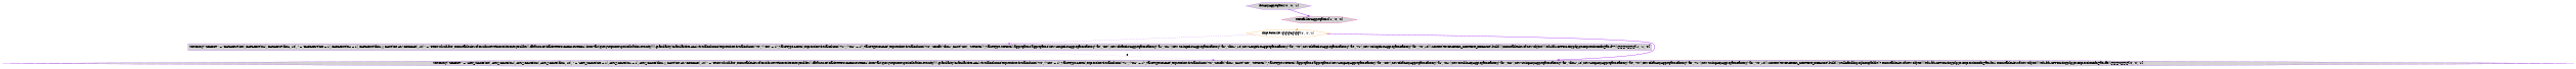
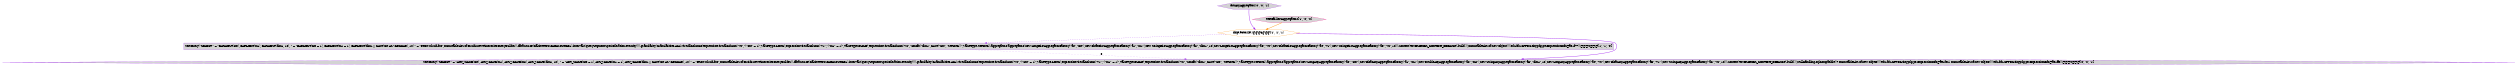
  digraph {
    node [color=purple fillcolor=lightgray shape=hexagon style=filled]
    edge [color=purple style=dotted]
    n1 [label="testQuery(\"SELECT \" + \"EARLIEST(cnt), EARLIEST(m1), EARLIEST(dim1, 10), \" + \"EARLIEST(cnt + 1), EARLIEST(m1 + 1), EARLIEST(dim1 || CAST(cnt AS VARCHAR), 10) \" + \"FROM druid.foo\",ImmutableList.of(Druids.newTimeseriesQueryBuilder().dataSource(CalciteTests.DATASOURCE1).intervals(querySegmentSpec(Filtration.eternity())).granularity(Granularities.ALL).virtualColumns(expressionVirtualColumn(\"v0\",\"(\"cnt\" + 1)\",ValueType.LONG),expressionVirtualColumn(\"v1\",\"(\"m1\" + 1)\",ValueType.FLOAT),expressionVirtualColumn(\"v2\",\"concat(\"dim1\",CAST(\"cnt\", 'STRING'))\",ValueType.STRING)).aggregators(aggregators(new LongFirstAggregatorFactory(\"a0\",\"cnt\"),new FloatFirstAggregatorFactory(\"a1\",\"m1\"),new StringFirstAggregatorFactory(\"a2\",\"dim1\",10),new LongFirstAggregatorFactory(\"a3\",\"v0\"),new FloatFirstAggregatorFactory(\"a4\",\"v1\"),new StringFirstAggregatorFactory(\"a5\",\"v2\",10))).context(TIMESERIES_CONTEXT_DEFAULT).build()),ImmutableList.of(new Object((((edu.fdu.CPPDG.tinypdg.pe.ExpressionInfo@a91f77))@@@4@@@['1', '1', '0']" shape=note]
    n2 [label="testQuery(\"SELECT \" + \"ANY_VALUE(cnt), ANY_VALUE(m1), ANY_VALUE(m2), ANY_VALUE(dim1, 10), \" + \"ANY_VALUE(cnt + 1), ANY_VALUE(m1 + 1), ANY_VALUE(dim1 || CAST(cnt AS VARCHAR), 10) \" + \"FROM druid.foo\",ImmutableList.of(Druids.newTimeseriesQueryBuilder().dataSource(CalciteTests.DATASOURCE1).intervals(querySegmentSpec(Filtration.eternity())).granularity(Granularities.ALL).virtualColumns(expressionVirtualColumn(\"v0\",\"(\"cnt\" + 1)\",ValueType.LONG),expressionVirtualColumn(\"v1\",\"(\"m1\" + 1)\",ValueType.FLOAT),expressionVirtualColumn(\"v2\",\"concat(\"dim1\",CAST(\"cnt\", 'STRING'))\",ValueType.STRING)).aggregators(aggregators(new LongAnyAggregatorFactory(\"a0\",\"cnt\"),new FloatAnyAggregatorFactory(\"a1\",\"m1\"),new DoubleAnyAggregatorFactory(\"a2\",\"m2\"),new StringAnyAggregatorFactory(\"a3\",\"dim1\",10),new LongAnyAggregatorFactory(\"a4\",\"v0\"),new FloatAnyAggregatorFactory(\"a5\",\"v1\"),new StringAnyAggregatorFactory(\"a6\",\"v2\",10))).context(TIMESERIES_CONTEXT_DEFAULT).build()),NullHandling.sqlCompatible()? ImmutableList.of(new Object((((edu.fdu.CPPDG.tinypdg.pe.ExpressionInfo@a91fec): ImmutableList.of(new Object((((edu.fdu.CPPDG.tinypdg.pe.ExpressionInfo@a91ff9))@@@4@@@['0', '0', '1']"]
    n3 [color=darkorange fillcolor=white label="skipVectorize()@@@3@@@['1', '1', '1']"]
    n4 [color=deeppink label="testEarliestAggregators['1', '0', '0']"]
    n5 [label="testAnyAggregator['0', '0', '1']"]
    n1 -> n2 [label=0]
    n3 -> n1 [style=dashed]
    n3 -> n2 [style=bold]
-   n4 -> n3 [color=darkorange]
-   n5 -> n4 [style=bold]
+   n4 -> n3 [color=darkorange style=bold]
+   n5 -> n3 [style=bold]
  }
